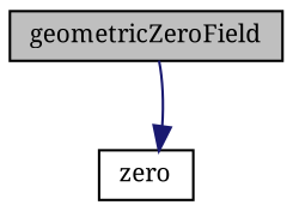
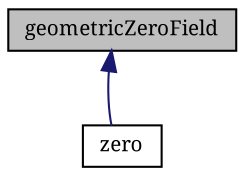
  digraph {
    fontname="Noto Serif"
    node [color=black fontname="Noto Serif" fontsize=10 shape=record]
    n1 [fillcolor=grey75 fontcolor=black height=0.2 label=geometricZeroField style=filled width=0.4]
    n2 [height=0.2 label=zero width=0.4]
-   n2 -> n1 [color=midnightblue dir=back fontname="Noto Serif" fontsize=10 labelfontname=FreeSans labelfontsize=10 style=solid]
+   n1 -> n2 [color=midnightblue dir=back fontname="Noto Serif" fontsize=10 labelfontname=FreeSans labelfontsize=10 style=solid]
  }
